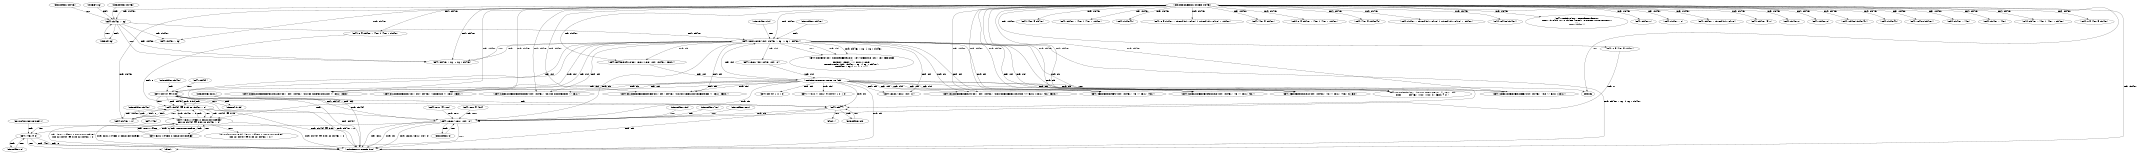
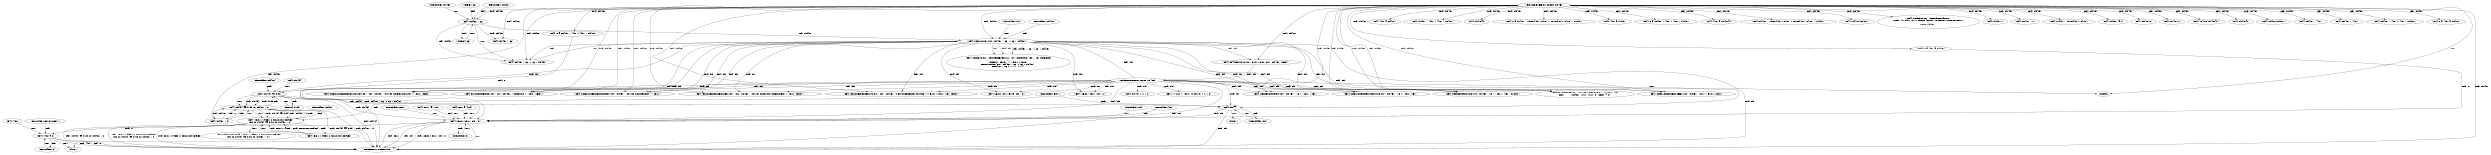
  digraph {
    fontname="DejaVu Sans Mono"
    node [fontname="DejaVu Sans Mono"]
    edge [fontname="DejaVu Sans Mono"]
    n1 [label="(Call,obj[0] == 0x00)"]
    n2 [label="(Call,obj[0] == 0x00 && objlen > 1)"]
    n3 [label="(Call,obj++)"]
    n4 [label="(Call,memcpy(parm, obj, c))"]
    n5 [label="(Literal,0x00)"]
    n6 [label="(MethodReturn,static int)"]
    n7 [label="(Call,objlen > 1)"]
    n8 [label="(Call,(entry->flags & SC_ASN1_UNSIGNED)\n\t\t\t && obj[0] == 0x00 && objlen > 1)"]
    n9 [label="(Block,)"]
    n10 [label="(Identifier,obj)"]
    n11 [label="(Call,*len = c)"]
    n12 [label="(Block,)"]
    n13 [label="(Identifier,c)"]
    n14 [label="(Call,sc_dump_hex(obj, objlen > 16  ? 16 : objlen))"]
    n15 [label="(Call,decode_bit_field(obj, objlen, (u8 *) parm, *len))"]
    n16 [label="(Call,asn1_decode_path(ctx, obj, objlen, (sc_path_t *) parm, depth))"]
    n17 [label="(Call,callback_func(ctx, entry->arg, obj, objlen, depth))"]
    n18 [label="(Call,asn1_decode(ctx, (struct sc_asn1_entry *) parm, obj,\n\t\t\t\t       objlen, NULL, NULL, 0, depth + 1))"]
    n19 [label="(Call,memcpy(id->value, obj, c))"]
    n20 [label="(Call,sc_asn1_decode_integer(obj, objlen, (int *) entry->parm))"]
    n21 [label="(Call,sc_asn1_decode_algorithm_id(ctx, obj, objlen, (struct sc_algorithm_id *) parm, depth))"]
    n22 [label="(Call,memcpy(parm, obj, c))"]
    n23 [label="(Call,objlen > 16  ? 16 : objlen)"]
    n24 [label="(Call,sc_debug(ctx, SC_LOG_DEBUG_ASN1, \"%*.*sdecoding '%s', raw data:%s%s\n\",\n\t\tdepth, depth, \"\", entry->name,\n\t\tsc_dump_hex(obj, objlen > 16  ? 16 : objlen),\n\t\tobjlen > 16 ? \"...\" : \"\"))"]
    n25 [label="(Call,sc_asn1_decode_object_id(obj, objlen, (struct sc_object_id *) parm))"]
    n26 [label="(Call,asn1_decode_p15_object(ctx, obj, objlen, (struct sc_asn1_pkcs15_object *) parm, depth))"]
    n27 [label="(Call,asn1_decode_se_info(ctx, obj, objlen, (sc_pkcs15_sec_env_info_t ***)entry->parm, len, depth))"]
    n28 [label="(Call,sc_asn1_decode_utf8string(obj, objlen, (u8 *) parm, len))"]
    n29 [label="(Call,decode_bit_string(obj, objlen, (u8 *) parm, *len, invert))"]
    n30 [label="(MethodParameterIn,const u8 *obj)"]
    n31 [label="(Call,obj[0] ? 1 : 0)"]
    n32 [label="(Call,*((int *) parm) = obj[0] ? 1 : 0)"]
    1000102
    n34 [label="(Call,objlen > 16)"]
    n35 [label="(Call,objlen > 16)"]
    n36 [label="(Literal,16)"]
    n37 [label="(MethodParameterIn,size_t objlen)"]
    n38 [label="(Call,*len = objlen)"]
    n39 [label="(Call,objlen > *len ? *len : objlen)"]
    n40 [label="(Call,objlen+1)"]
    n41 [label="(Call,c = objlen > sizeof(id->value) ? sizeof(id->value) : objlen)"]
    n42 [label="(Call,*len = objlen)"]
    n43 [label="(Call,c = objlen > *len ? *len : objlen)"]
    n44 [label="(Call,*len = objlen+1)"]
    n45 [label="(Call,objlen > sizeof(id->value) ? sizeof(id->value) : objlen)"]
    n46 [label="(Call,malloc(objlen))"]
    n47 [label="(Call,sc_debug(ctx, SC_LOG_DEBUG_ASN1,\n\t\t\t\t\t \"invalid ASN.1 object length: %\"SC_FORMAT_LEN_SIZE_T\"u\n\",\n\t\t\t\t\t objlen))"]
    n48 [label="(Call,objlen--)"]
    n49 [label="(Call,c = objlen > *len ? *len : objlen)"]
    n50 [label="(Call,objlen < 1)"]
    n51 [label="(Call,objlen > sizeof(id->value))"]
    n52 [label="(Call,objlen != 1)"]
    n53 [label="(Call,objlen-1)"]
    n54 [label="(Call,objlen-1)"]
    n55 [label="(Call,malloc(objlen+1))"]
    n56 [label="(Call,objlen+1)"]
    n57 [label="(Call,malloc(objlen))"]
    n58 [label="(Call,objlen > *len)"]
    n59 [label="(Call,objlen > *len)"]
    n60 [label="(Call,c = *len = objlen)"]
    n61 [label="(Call,objlen > *len ? *len : objlen)"]
    n62 [label="(Call,c = *len = objlen)"]
    n63 [label="(Call,entry->flags & SC_ASN1_UNSIGNED)"]
    n64 [label="(ControlStructure,if ((entry->flags & SC_ASN1_UNSIGNED)\n\t\t\t && obj[0] == 0x00 && objlen > 1))"]
    n65 [label="(Identifier,c)"]
    n66 [label="(Identifier,objlen)"]
    n67 [label="(Identifier,objlen)"]
    n68 [label="(Literal,16)"]
    n69 [label="(Identifier,obj)"]
    n70 [label="(ControlStructure,break;)"]
    n71 [label="(Identifier,len)"]
    n72 [label="(Call,*len)"]
    n73 [label="(Identifier,parm)"]
    n74 [label="(Call,obj[0])"]
    n75 [label="(Call,parm != NULL)"]
    n76 [label="(Identifier,entry)"]
    n77 [label="(Identifier,objlen)"]
    n78 [label="(Call,parm = *buf)"]
    n79 [label="(Identifier,objlen)"]
    n80 [label="(Identifier,objlen)"]
    n81 [label="(Identifier,obj)"]
    n1 -> n2 [label="AST: "]
    n1 -> n2 [label="DDG: obj[0]"]
    n1 -> n2 [label="DDG: 0x00"]
    n1 -> n3 [label="DDG: obj[0]"]
    n1 -> n4 [label="DDG: obj[0]"]
    n1 -> n5 [label="CFG: "]
    n1 -> n6 [label="DDG: obj[0]"]
    n2 -> n1 [label="CFG: "]
    n2 -> n6 [label="DDG: objlen > 1"]
    n2 -> n6 [label="DDG: obj[0] == 0x00"]
    n2 -> n7 [label="CFG: "]
    n2 -> n8 [label="AST: "]
    n2 -> n8 [label="DDG: obj[0] == 0x00"]
    n2 -> n8 [label="DDG: objlen > 1"]
    n3 -> n4 [label="DDG: obj"]
    n3 -> n6 [label="DDG: obj"]
    n3 -> n9 [label="AST: "]
    n3 -> n10 [label="CFG: "]
    n4 -> n6 [label="DDG: parm"]
    n4 -> n6 [label="DDG: obj"]
    n4 -> n6 [label="DDG: memcpy(parm, obj, c)"]
    n4 -> n11 [label="DDG: c"]
    n4 -> n12 [label="AST: "]
    n4 -> n13 [label="CFG: "]
    n5 -> n1 [label="AST: "]
    n7 -> n2 [label="AST: "]
    n7 -> n2 [label="DDG: objlen"]
    n7 -> n2 [label="DDG: 1"]
    n8 -> n2 [label="CFG: "]
    n8 -> n6 [label="DDG: entry->flags & SC_ASN1_UNSIGNED"]
    n8 -> n6 [label="DDG: obj[0] == 0x00 && objlen > 1"]
    n8 -> n6 [label="DDG: (entry->flags & SC_ASN1_UNSIGNED)\n\t\t\t && obj[0] == 0x00 && objlen > 1"]
    n8 -> n63 [label="CFG: "]
    n8 -> n64 [label="AST: "]
    n10 -> n3 [label="AST: "]
    n11 -> n6 [label="DDG: *len"]
    n11 -> n6 [label="DDG: c"]
    n11 -> n12 [label="AST: "]
    n11 -> n65 [label="CFG: "]
    n13 -> n4 [label="AST: "]
    n14 -> n1 [label="DDG: obj"]
    n14 -> n3 [label="DDG: obj"]
    n14 -> n4 [label="DDG: obj"]
    n14 -> n6 [label="DDG: obj"]
    n14 -> n6 [label="DDG: objlen > 16  ? 16 : objlen"]
    n14 -> n15 [label="DDG: obj"]
    n14 -> n16 [label="DDG: obj"]
    n14 -> n17 [label="DDG: obj"]
    n14 -> n18 [label="DDG: obj"]
    n14 -> n19 [label="DDG: obj"]
    n14 -> n20 [label="DDG: obj"]
    n14 -> n21 [label="DDG: obj"]
    n14 -> n22 [label="DDG: obj"]
    n14 -> n23 [label="CFG: "]
    n14 -> n24 [label="AST: "]
    n14 -> n24 [label="DDG: obj"]
    n14 -> n24 [label="DDG: objlen > 16  ? 16 : objlen"]
    n14 -> n25 [label="DDG: obj"]
    n14 -> n26 [label="DDG: obj"]
    n14 -> n27 [label="DDG: obj"]
    n14 -> n28 [label="DDG: obj"]
    n14 -> n29 [label="DDG: obj"]
    n17 -> n30 [label="DDG: obj"]
    n23 -> n14 [label="AST: "]
    n30 -> n1 [label="DDG: obj"]
    n30 -> n3 [label="DDG: obj"]
    n30 -> n4 [label="DDG: obj"]
    n30 -> n6 [label="DDG: obj"]
    n30 -> n14 [label="DDG: obj"]
    n30 -> n15 [label="DDG: obj"]
    n30 -> n16 [label="DDG: obj"]
    n30 -> n18 [label="DDG: obj"]
-   n19 -> n30 [label="DDG: obj"]
+   n30 -> n19 [label="DDG: obj"]
    n30 -> n20 [label="DDG: obj"]
    n30 -> n21 [label="DDG: obj"]
    n30 -> n22 [label="DDG: obj"]
    n30 -> n25 [label="DDG: obj"]
    n30 -> n26 [label="DDG: obj"]
    n30 -> n27 [label="DDG: obj"]
    n30 -> n28 [label="DDG: obj"]
    n30 -> n29 [label="DDG: obj"]
    n30 -> n31 [label="DDG: obj"]
    n30 -> n32 [label="DDG: obj"]
    n30 -> 1000102 [label="AST: "]
    n34 -> n14 [label="DDG: objlen"]
    n34 -> n23 [label="AST: "]
    n34 -> n23 [label="DDG: objlen"]
    n34 -> n35 [label="DDG: objlen"]
    n34 -> n36 [label="CFG: "]
    n36 -> n34 [label="AST: "]
    n37 -> n6 [label="DDG: objlen"]
    n37 -> n7 [label="DDG: objlen"]
    n37 -> n14 [label="DDG: objlen"]
    n37 -> n15 [label="DDG: objlen"]
    n37 -> n16 [label="DDG: objlen"]
    n37 -> n17 [label="DDG: objlen"]
    n37 -> n18 [label="DDG: objlen"]
    n37 -> n20 [label="DDG: objlen"]
    n37 -> n21 [label="DDG: objlen"]
    n37 -> n23 [label="DDG: objlen"]
    n37 -> n25 [label="DDG: objlen"]
    n37 -> n26 [label="DDG: objlen"]
    n37 -> n27 [label="DDG: objlen"]
    n37 -> n28 [label="DDG: objlen"]
    n37 -> n29 [label="DDG: objlen"]
    n37 -> 1000102 [label="AST: "]
    n37 -> n34 [label="DDG: objlen"]
    n37 -> n35 [label="DDG: objlen"]
    n37 -> n38 [label="DDG: objlen"]
    n37 -> n39 [label="DDG: objlen"]
    n37 -> n40 [label="DDG: objlen"]
    n37 -> n41 [label="DDG: objlen"]
    n37 -> n42 [label="DDG: objlen"]
    n37 -> n43 [label="DDG: objlen"]
    n37 -> n44 [label="DDG: objlen"]
    n37 -> n45 [label="DDG: objlen"]
    n37 -> n46 [label="DDG: objlen"]
    n37 -> n47 [label="DDG: objlen"]
    n37 -> n48 [label="DDG: objlen"]
    n37 -> n49 [label="DDG: objlen"]
    n37 -> n50 [label="DDG: objlen"]
    n37 -> n51 [label="DDG: objlen"]
    n37 -> n52 [label="DDG: objlen"]
    n37 -> n53 [label="DDG: objlen"]
    n37 -> n54 [label="DDG: objlen"]
    n37 -> n55 [label="DDG: objlen"]
    n37 -> n56 [label="DDG: objlen"]
    n37 -> n57 [label="DDG: objlen"]
    n37 -> n58 [label="DDG: objlen"]
    n37 -> n59 [label="DDG: objlen"]
    n37 -> n60 [label="DDG: objlen"]
    n37 -> n61 [label="DDG: objlen"]
    n37 -> n62 [label="DDG: objlen"]
    n49 -> n4 [label="DDG: c"]
    n60 -> n4 [label="DDG: c"]
    n63 -> n8 [label="AST: "]
    n63 -> n8 [label="DDG: entry->flags"]
    n63 -> n8 [label="DDG: SC_ASN1_UNSIGNED"]
    n65 -> n11 [label="AST: "]
    n66 -> n8 [label="CFG: "]
    n67 -> n14 [label="CFG: "]
    n68 -> n34 [label="CFG: "]
    n69 -> n4 [label="AST: "]
    n70 -> n11 [label="CFG: "]
    n71 -> n4 [label="CFG: "]
    n72 -> n11 [label="AST: "]
    n73 -> n4 [label="AST: "]
    n74 -> n1 [label="AST: "]
    n75 -> n4 [label="DDG: parm"]
    n76 -> n3 [label="CFG: "]
    n76 -> n8 [label="CFG: "]
    n77 -> n34 [label="CFG: "]
    n78 -> n4 [label="DDG: parm"]
    n79 -> n1 [label="CFG: "]
    n80 -> n34 [label="AST: "]
    n81 -> n14 [label="AST: "]
  }
